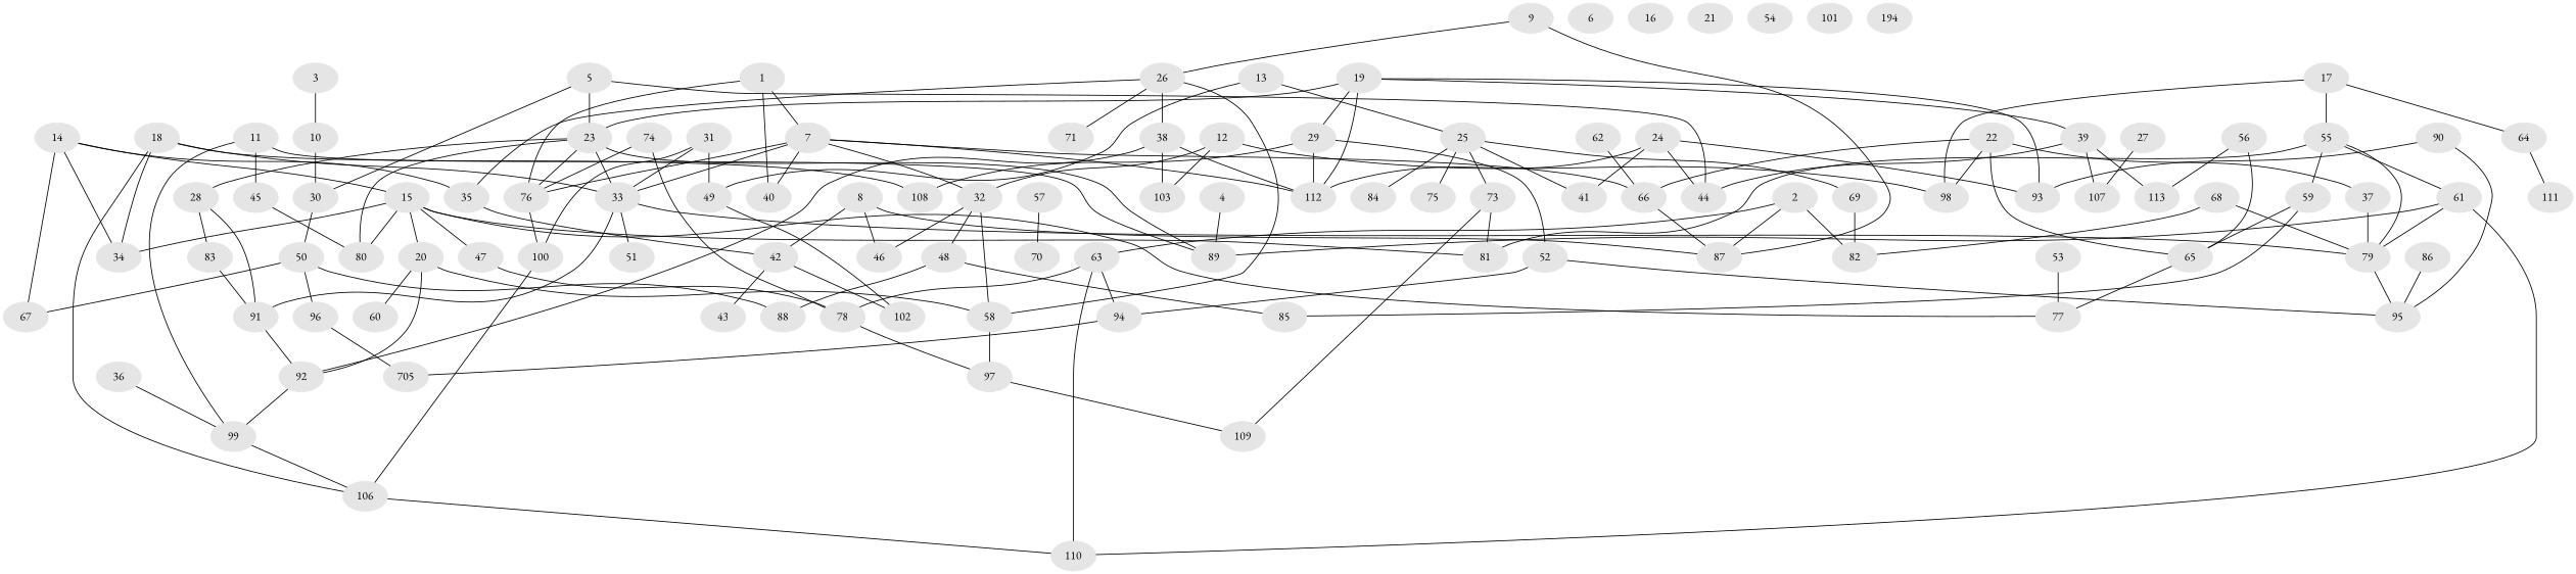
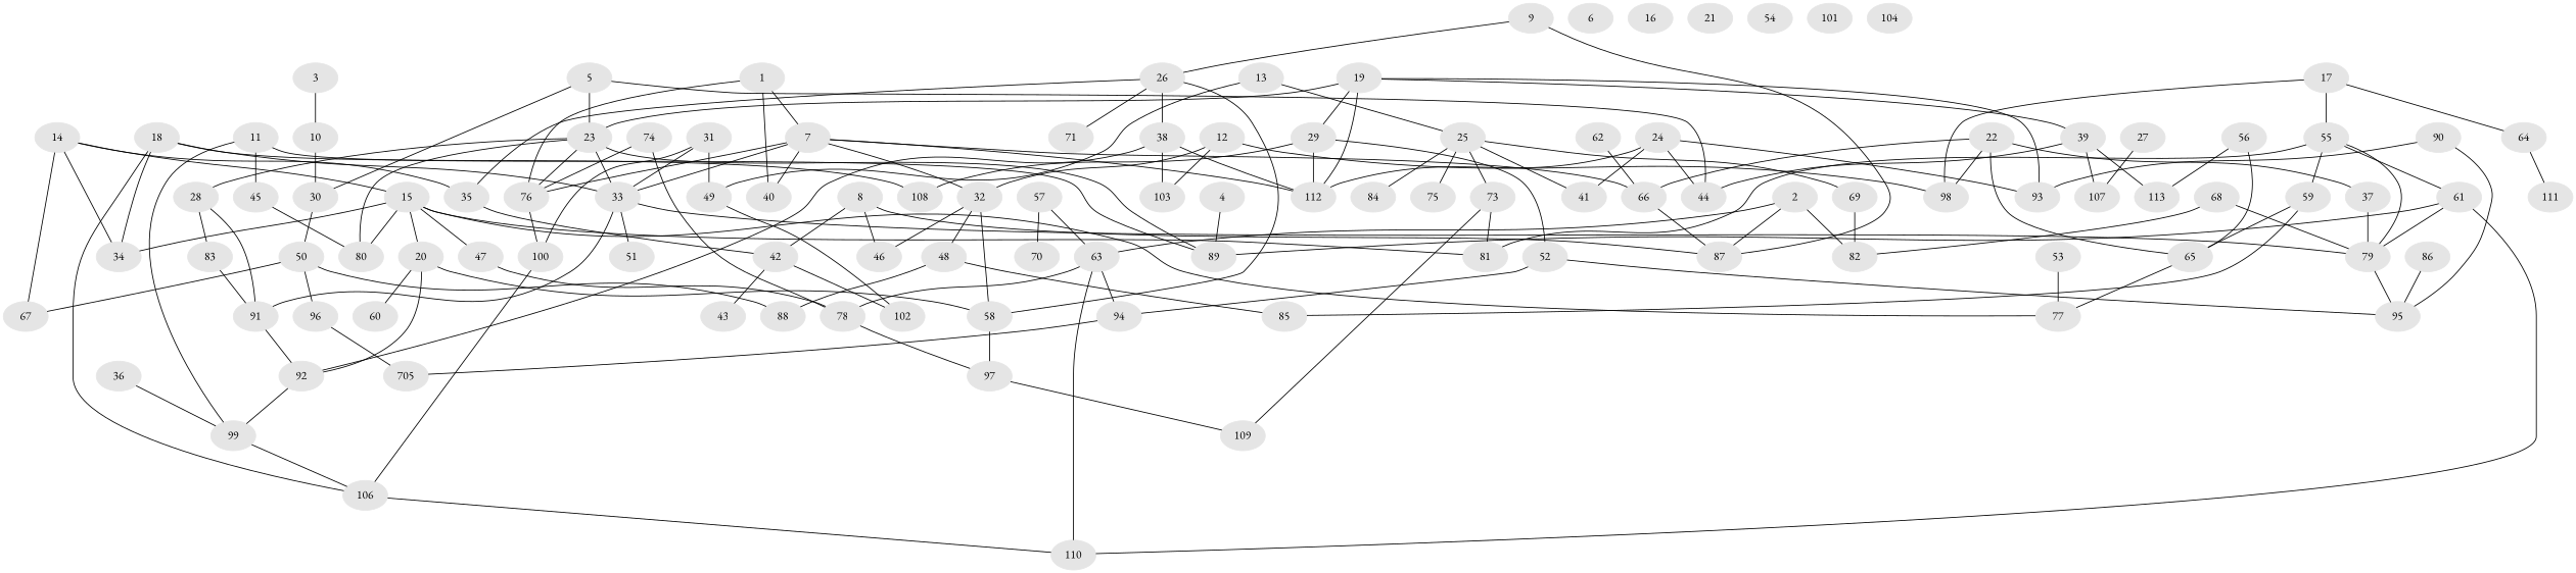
  graph {
    fontname="EB Garamond"
    node [color=gray90 fontname="EB Garamond" style=filled]
    edge [fontname="EB Garamond"]
    1
    7
    40
    76
    32
    33
    66
    112
    100
    2
    63
    82
    87
    78
    94
    110
    3
    10
    30
    4
    89
    5
    23
    44
    80
    28
    50
    6
    46
    58
    48
    91
    51
    79
    8
    42
    43
    102
    9
    26
    35
    38
    71
    11
    45
    99
    106
    12
    98
    103
    13
    25
    49
    41
    69
    73
    75
    84
    14
    15
    34
    67
    20
    47
    77
    81
    60
    92
    16
    17
    55
    64
    59
    61
    111
    18
    108
    19
    29
    39
    93
    52
    107
    113
    97
    21
    22
    37
    65
    83
    24
    109
    27
    95
    88
    96
    31
    85
    36
    n100 [label=705]
    53
    54
    56
    57
    70
    62
    68
    74
    86
    90
    101
-   104 [label=194]
+   104
    1 -- 7
    1 -- 40
    1 -- 76
    7 -- 40
    7 -- 76
    7 -- 32
    7 -- 33
    7 -- 66
    7 -- 112
    76 -- 100
    32 -- 46
    32 -- 58
    32 -- 48
    33 -- 91
    33 -- 51
    33 -- 79
    66 -- 87
    100 -- 106
    2 -- 63
    2 -- 82
    2 -- 87
    63 -- 78
    63 -- 94
    63 -- 110
    78 -- 97
    94 -- n100
    3 -- 10
    10 -- 30
    30 -- 50
    4 -- 89
    5 -- 30
    5 -- 23
    5 -- 44
    23 -- 76
    23 -- 33
    23 -- 89
    23 -- 80
    23 -- 28
    28 -- 91
    28 -- 83
    50 -- 67
    50 -- 88
    50 -- 96
    58 -- 97
    48 -- 88
    48 -- 85
    91 -- 92
    79 -- 95
    8 -- 87
    8 -- 46
    8 -- 42
    42 -- 43
    42 -- 102
    9 -- 87
    9 -- 26
    26 -- 58
    26 -- 35
    26 -- 38
    26 -- 71
    35 -- 42
    38 -- 112
    38 -- 103
    38 -- 92
    11 -- 89
    11 -- 45
    11 -- 99
    45 -- 80
    99 -- 106
    106 -- 110
    12 -- 32
    12 -- 98
    12 -- 103
    13 -- 25
    13 -- 49
    25 -- 41
    25 -- 69
    25 -- 73
    25 -- 75
    25 -- 84
    49 -- 102
    69 -- 82
    73 -- 81
    73 -- 109
    14 -- 35
    14 -- 15
    14 -- 34
    14 -- 67
    15 -- 80
    15 -- 34
    15 -- 20
    15 -- 47
    15 -- 77
    15 -- 81
    20 -- 58
    20 -- 60
    20 -- 92
    47 -- 78
    92 -- 99
    17 -- 98
    17 -- 55
    17 -- 64
    55 -- 79
    55 -- 81
    55 -- 59
    55 -- 61
    64 -- 111
    59 -- 65
    59 -- 85
    61 -- 110
    61 -- 89
    61 -- 79
    18 -- 33
    18 -- 106
    18 -- 34
    18 -- 108
    19 -- 112
    19 -- 23
    19 -- 29
    19 -- 39
    19 -- 93
    29 -- 112
    29 -- 108
    29 -- 52
    39 -- 44
    39 -- 107
    39 -- 113
    52 -- 94
    52 -- 95
    97 -- 109
    22 -- 66
    22 -- 98
    22 -- 37
    22 -- 65
    37 -- 79
    65 -- 77
    83 -- 91
    24 -- 112
    24 -- 44
    24 -- 41
    24 -- 93
    27 -- 107
    96 -- n100
    31 -- 33
    31 -- 100
    31 -- 49
    36 -- 99
    53 -- 77
    56 -- 113
    56 -- 65
+   57 -- 63
    57 -- 70
    62 -- 66
    68 -- 82
    68 -- 79
    74 -- 76
    74 -- 78
    86 -- 95
    90 -- 93
    90 -- 95
  }
